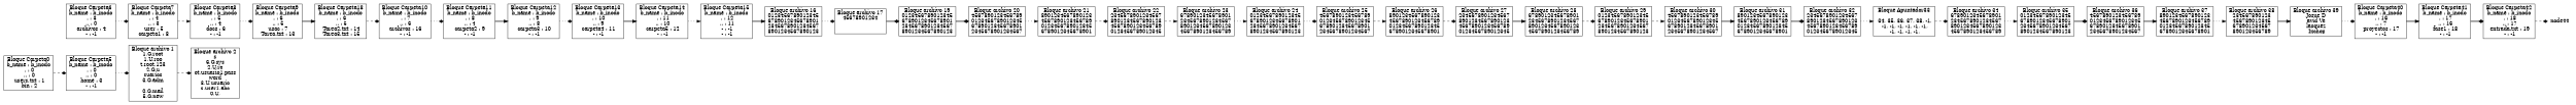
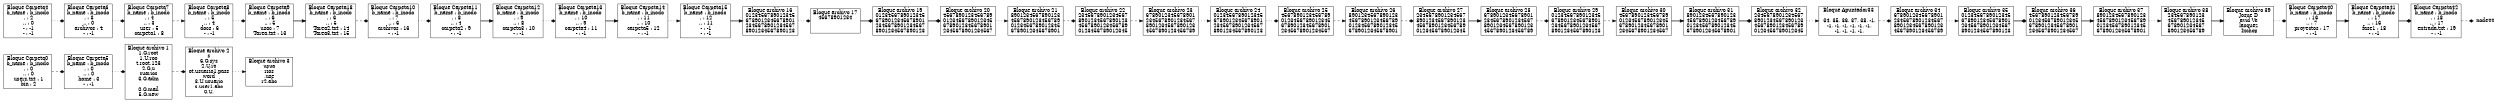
  strict digraph {
    rankdir=LR
    node [shape=record]
    edge [arrowhead=diamond style=dotted]
    n1 [label="Bloque Carpeta0\nb_name : b_inodo\n . : 0\n .. : 0\n users.txt : 1\n bin : 2\n"]
    n2 [label="Bloque Carpeta5\nb_name : b_inodo\n . : 0\n .. : 0\n home : 3\n - : -1\n"]
    n3 [label="Bloque archivo 1\n1,G,root\n1,U,roo\nt,root,123\n2,G,u\nsuarios\n3,G,adm\n\n0,G,mail\n5,G,new"]
    n4 [label="Bloque archivo 2\ns\n6,G,sys\n2,U,ro\not,usuario1,pass\nword\n3,U,usuario\ns,user1,abc\n0,U,"]
+   n5 [label="Bloque archivo 3\nusua\nrios\n,use\nr2,abc\n"]
+   n6 [label="Bloque Carpeta4\nb_name : b_inodo\n . : 2\n .. : 0\n - : -1\n - : -1\n"]
    n7 [label="Bloque Carpeta6\nb_name : b_inodo\n . : 3\n .. : 0\n archivos : 4\n - : -1\n"]
    n8 [label="Bloque Carpeta7\nb_name : b_inodo\n . : 4\n .. : 3\n user : 5\n carpeta1 : 8\n"]
    n9 [label="Bloque Carpeta8\nb_name : b_inodo\n . : 5\n .. : 4\n docs : 6\n - : -1\n"]
    n10 [label="Bloque Carpeta9\nb_name : b_inodo\n . : 6\n .. : 5\n usac : 7\n Tarea.txt : 13\n"]
    n11 [label="Bloque Carpeta18\nb_name : b_inodo\n . : 6\n .. : 5\n Tarea2.txt : 14\n Tarea3.txt : 15\n"]
    n12 [label="Bloque Carpeta10\nb_name : b_inodo\n . : 7\n .. : 6\n archivos : 16\n - : -1\n"]
    n13 [label="Bloque Carpeta11\nb_name : b_inodo\n . : 8\n .. : 4\n carpeta2 : 9\n - : -1\n"]
    n14 [label="Bloque Carpeta12\nb_name : b_inodo\n . : 9\n .. : 8\n carpeta3 : 10\n - : -1\n"]
    n15 [label="Bloque Carpeta13\nb_name : b_inodo\n . : 10\n .. : 9\n carpeta4 : 11\n - : -1\n"]
    n16 [label="Bloque Carpeta14\nb_name : b_inodo\n . : 11\n .. : 10\n carpeta5 : 12\n - : -1\n"]
    n17 [label="Bloque Carpeta15\nb_name : b_inodo\n . : 12\n .. : 11\n - : -1\n - : -1\n"]
    n18 [label="Bloque archivo 16\n0123456789012345\n6789012345678901\n2345678901234567\n8901234567890123"]
    n19 [label="Bloque archivo 17\n45678901234\n\n\n"]
    n20 [label="Bloque archivo 19\n0123456789012345\n6789012345678901\n2345678901234567\n8901234567890123"]
    n21 [label="Bloque archivo 20\n4567890123456789\n0123456789012345\n6789012345678901\n2345678901234567"]
    n22 [label="Bloque archivo 21\n8901234567890123\n4567890123456789\n0123456789012345\n6789012345678901"]
    n23 [label="Bloque archivo 22\n2345678901234567\n8901234567890123\n4567890123456789\n0123456789012345"]
    n24 [label="Bloque archivo 23\n6789012345678901\n2345678901234567\n8901234567890123\n4567890123456789"]
    n25 [label="Bloque archivo 24\n0123456789012345\n6789012345678901\n2345678901234567\n8901234567890123"]
    n26 [label="Bloque archivo 25\n4567890123456789\n0123456789012345\n6789012345678901\n2345678901234567"]
    n27 [label="Bloque archivo 26\n8901234567890123\n4567890123456789\n0123456789012345\n6789012345678901"]
    n28 [label="Bloque archivo 27\n2345678901234567\n8901234567890123\n4567890123456789\n0123456789012345"]
    n29 [label="Bloque archivo 28\n6789012345678901\n2345678901234567\n8901234567890123\n4567890123456789"]
    n30 [label="Bloque archivo 29\n0123456789012345\n6789012345678901\n2345678901234567\n8901234567890123"]
    n31 [label="Bloque archivo 30\n4567890123456789\n0123456789012345\n6789012345678901\n2345678901234567"]
    n32 [label="Bloque archivo 31\n8901234567890123\n4567890123456789\n0123456789012345\n6789012345678901"]
    n33 [label="Bloque archivo 32\n2345678901234567\n8901234567890123\n4567890123456789\n0123456789012345"]
    n34 [label="Bloque Apuntador33\n\n 34, 35, 36, 37, 38, -1,\n -1, -1, -1, -1, -1, -1,\n -1, -1, -1, -1,"]
    n35 [label="Bloque archivo 34\n6789012345678901\n2345678901234567\n8901234567890123\n4567890123456789"]
    n36 [label="Bloque archivo 35\n0123456789012345\n6789012345678901\n2345678901234567\n8901234567890123"]
    n37 [label="Bloque archivo 36\n4567890123456789\n0123456789012345\n6789012345678901\n2345678901234567"]
    n38 [label="Bloque archivo 37\n8901234567890123\n4567890123456789\n0123456789012345\n6789012345678901"]
    n39 [label="Bloque archivo 38\n234567890123\n456789012345\n678901234567\n890123456789"]
    n40 [label="Bloque archivo 39\nJosue D\navid Ve\nlasquez\n Ixchop"]
    n41 [label="Bloque Carpeta40\nb_name : b_inodo\n . : 16\n .. : 7\n proyectos : 17\n - : -1\n"]
    n42 [label="Bloque Carpeta41\nb_name : b_inodo\n . : 17\n .. : 16\n fase1 : 18\n - : -1\n"]
    n43 [label="Bloque Carpeta42\nb_name : b_inodo\n . : 18\n .. : 17\n entrada.txt : 19\n - : -1\n"]
    node44 [shape=plaintext]
    n1 -> n2 [style=dashed]
    n2 -> n3
    n3 -> n4 [style=dashed]
+   n4 -> n5 [arrowhead=normal]
+   n6 -> n7
    n7 -> n8
    n8 -> n9 [arrowhead=normal style=dashed]
    n9 -> n10
    n10 -> n11 [arrowhead=normal style=bold]
    n11 -> n12 [style=dashed]
    n12 -> n13
    n13 -> n14 [arrowhead=normal style=bold]
    n14 -> n15
    n15 -> n16 [arrowhead=normal style=bold]
    n16 -> n17 [arrowhead=normal]
    n17 -> n18 [arrowhead=normal style=bold]
    n18 -> n19
    n19 -> n20 [style=bold]
    n20 -> n21 [style=bold]
    n21 -> n22 [arrowhead=normal]
    n22 -> n23 [style=dashed]
    n23 -> n24 [arrowhead=normal style=dashed]
    n24 -> n25 [arrowhead=normal]
    n25 -> n26
    n26 -> n27 [arrowhead=normal style=dashed]
    n27 -> n28 [style=dashed]
    n28 -> n29 [arrowhead=normal style=bold]
    n29 -> n30 [style=dashed]
    n30 -> n31 [arrowhead=normal style=dashed]
    n31 -> n32 [arrowhead=normal style=bold]
    n32 -> n33 [style=bold]
    n33 -> n34 [arrowhead=normal]
    n34 -> n35 [style=dashed]
    n35 -> n36 [arrowhead=normal]
    n36 -> n37 [style=bold]
    n37 -> n38 [arrowhead=normal style=bold]
    n38 -> n39 [arrowhead=normal]
    n39 -> n40 [arrowhead=normal style=bold]
    n40 -> n41
    n41 -> n42 [arrowhead=normal style=bold]
    n42 -> n43 [style=bold]
    n43 -> node44 [style=dashed]
  }
